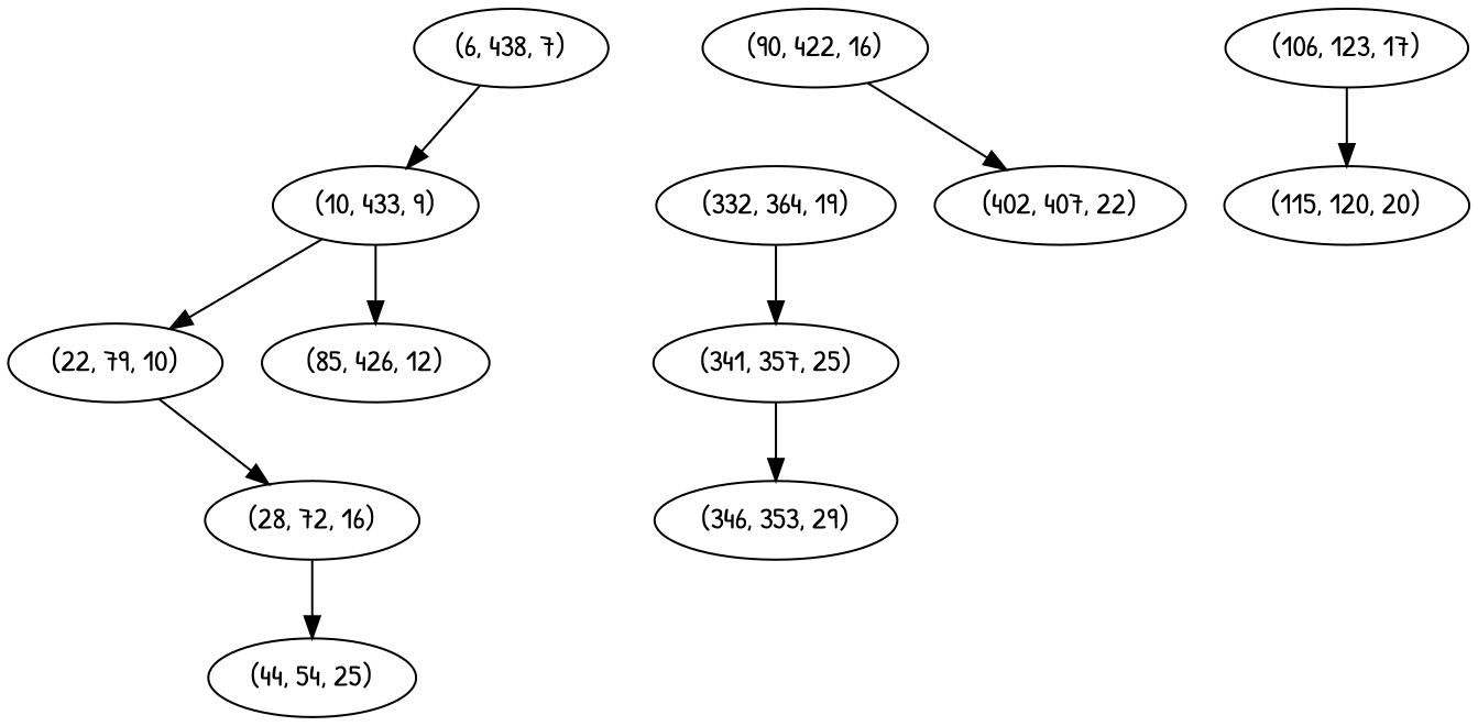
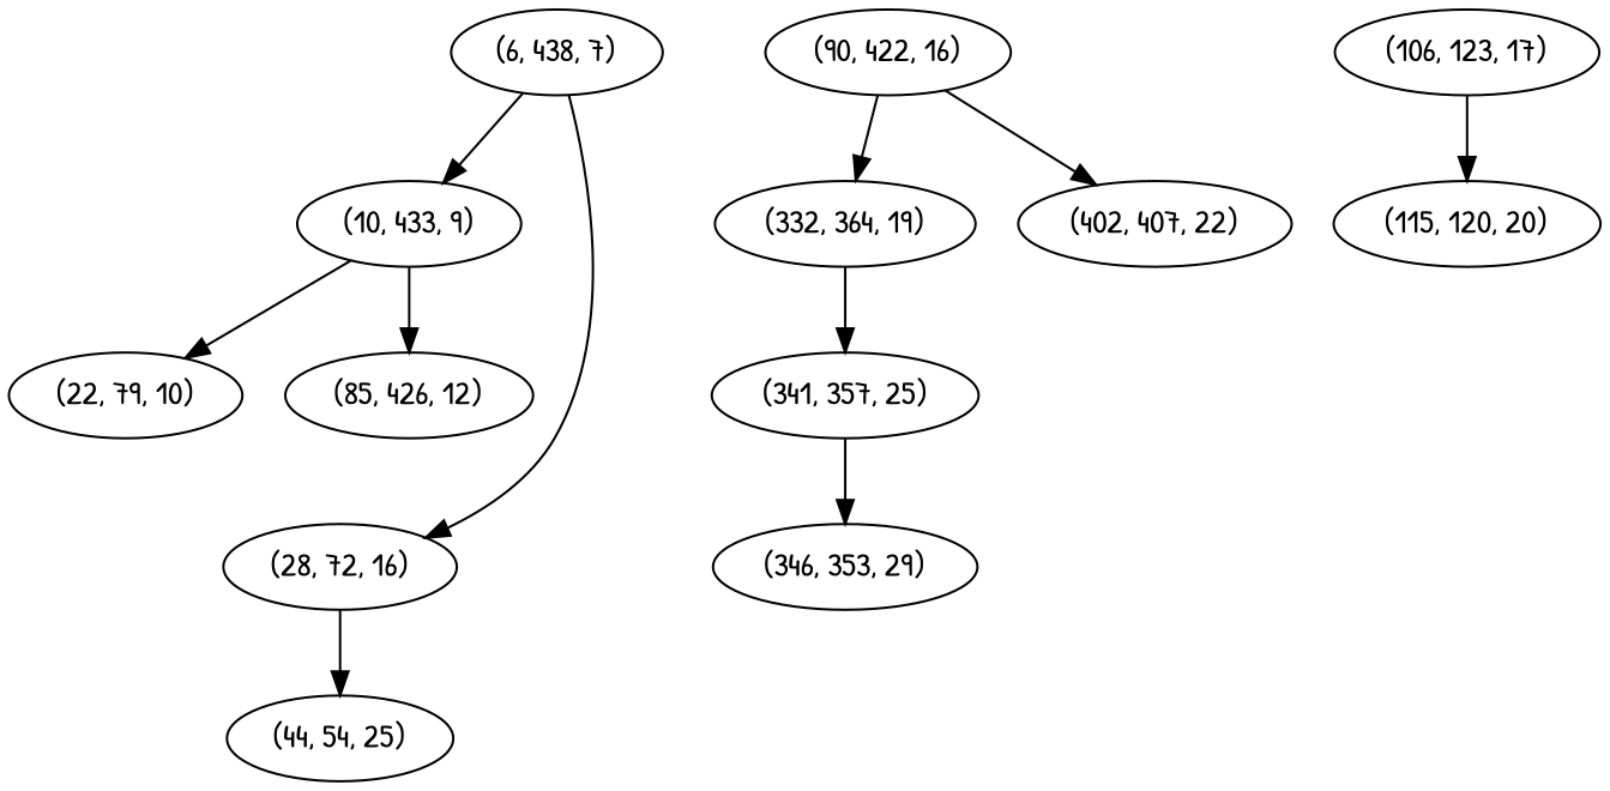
  digraph {
    fontname="Patrick Hand"
    node [fontname="Patrick Hand"]
    edge [fontname="Patrick Hand"]
    n1 [label="(6, 438, 7)"]
    "(10, 433, 9)"
    "(22, 79, 10)"
    "(85, 426, 12)"
    "(28, 72, 16)"
    n6 [label="(44, 54, 25)"]
    "(90, 422, 16)"
    "(332, 364, 19)"
    "(402, 407, 22)"
    "(106, 123, 17)"
    "(115, 120, 20)"
    "(341, 357, 25)"
    "(346, 353, 29)"
    n1 -> "(10, 433, 9)"
    "(10, 433, 9)" -> "(22, 79, 10)"
    "(10, 433, 9)" -> "(85, 426, 12)"
-   "(22, 79, 10)" -> "(28, 72, 16)"
+   n1 -> "(28, 72, 16)"
    "(28, 72, 16)" -> n6
+   "(90, 422, 16)" -> "(332, 364, 19)"
    "(90, 422, 16)" -> "(402, 407, 22)"
    "(332, 364, 19)" -> "(341, 357, 25)"
    "(106, 123, 17)" -> "(115, 120, 20)"
    "(341, 357, 25)" -> "(346, 353, 29)"
  }
